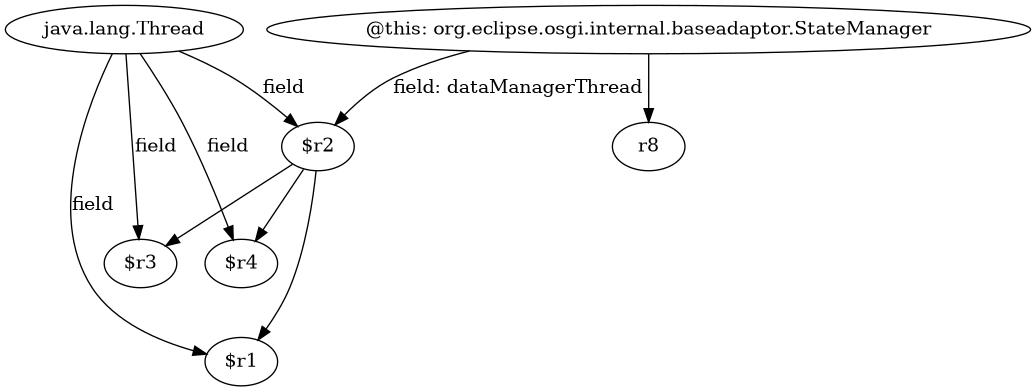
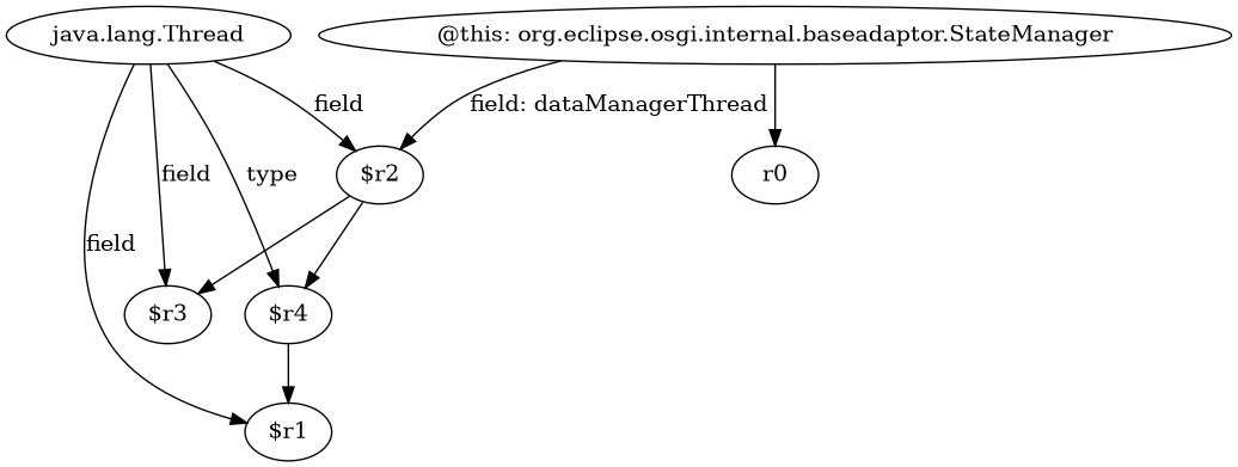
  digraph {
    n1 [label="java.lang.Thread"]
    n2 [label="$r2"]
    n3 [label="$r4"]
    n4 [label="$r3"]
    n5 [label="$r1"]
    n6 [label="@this: org.eclipse.osgi.internal.baseadaptor.StateManager"]
-   n7 [label=r8]
+   n7 [label=r0]
    n1 -> n2 [label=field]
-   n1 -> n3 [label=field]
+   n1 -> n3 [label=type]
    n1 -> n4 [label=field]
    n1 -> n5 [label=field]
    n2 -> n3
    n2 -> n4
-   n2 -> n5
+   n3 -> n5
    n6 -> n2 [label="field: dataManagerThread"]
    n6 -> n7
  }
